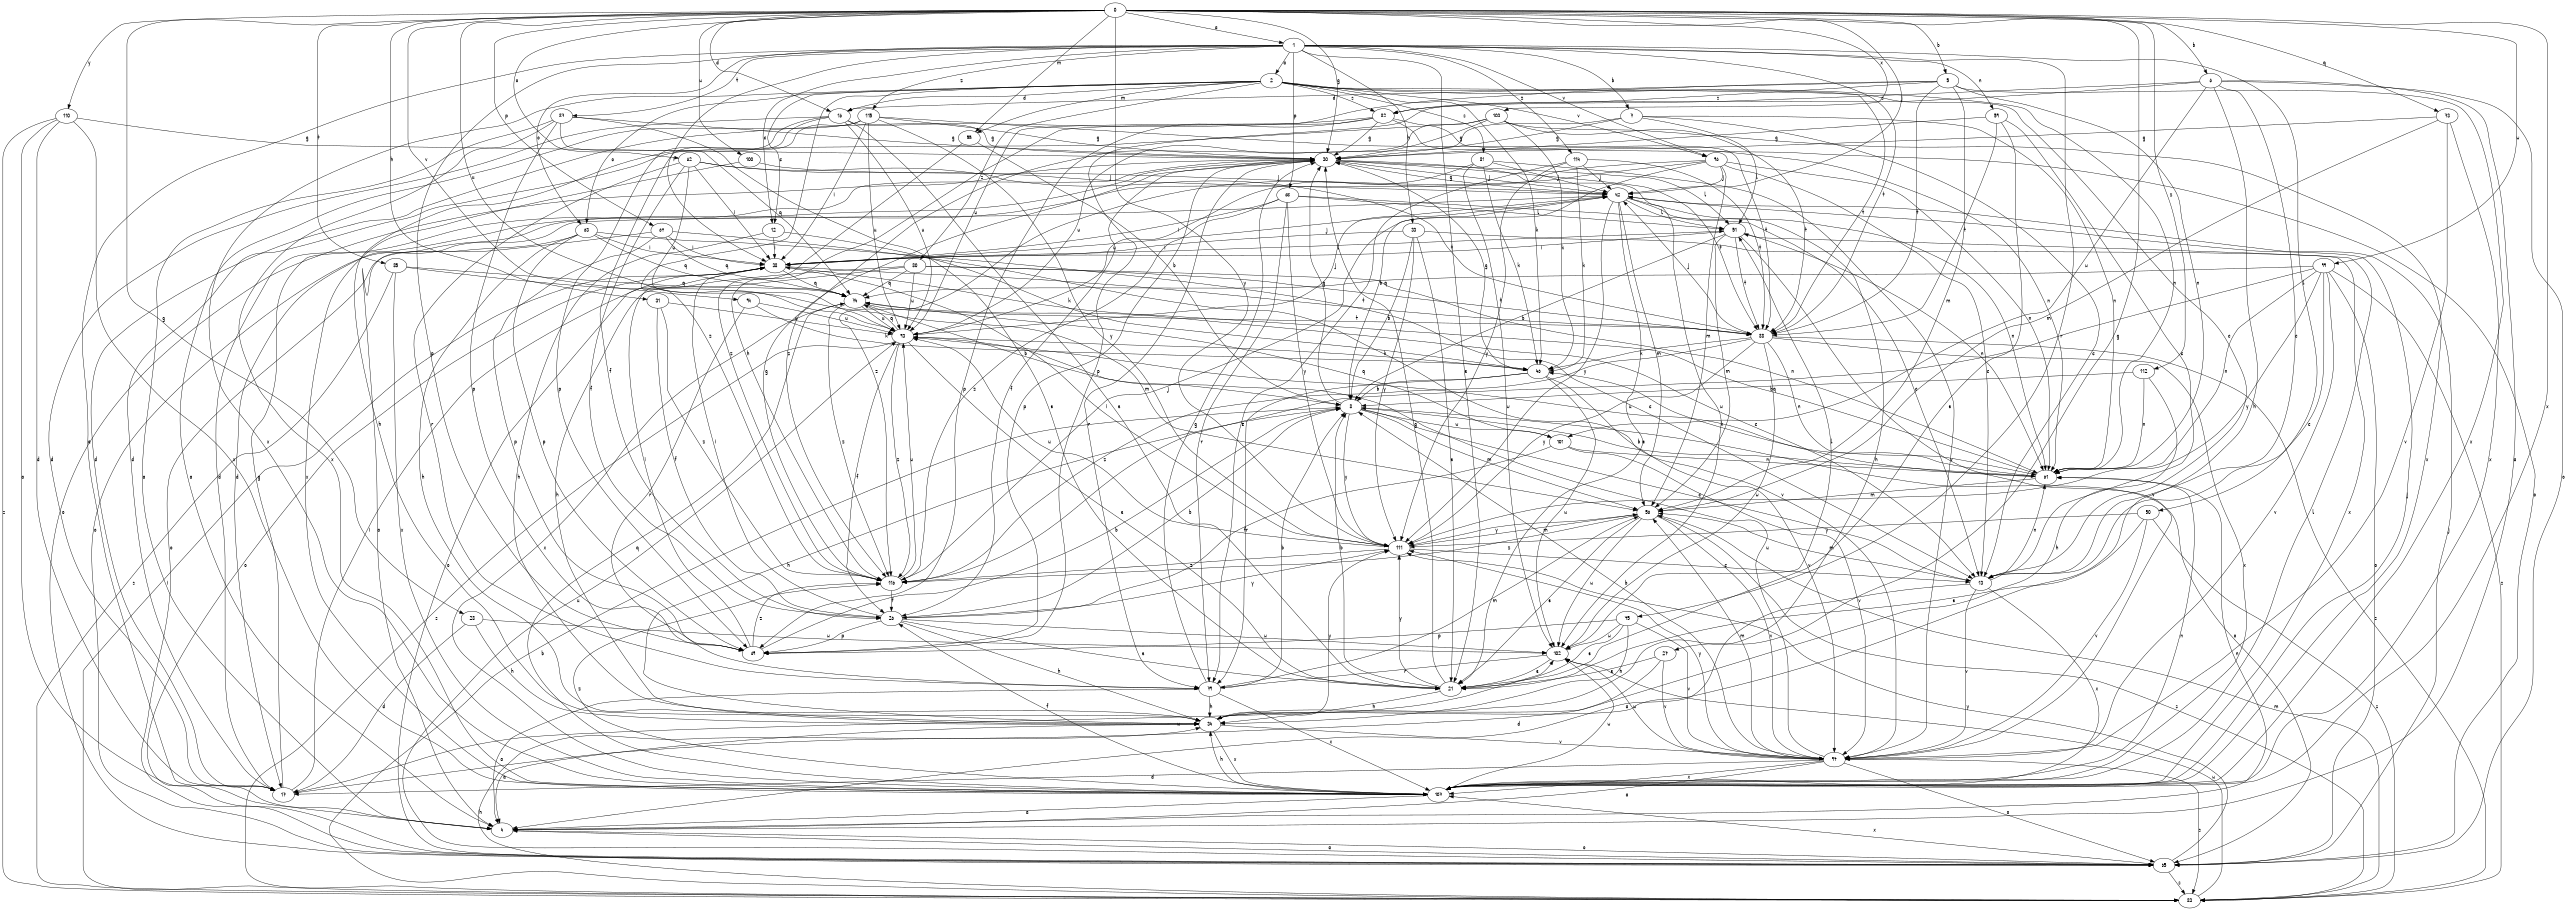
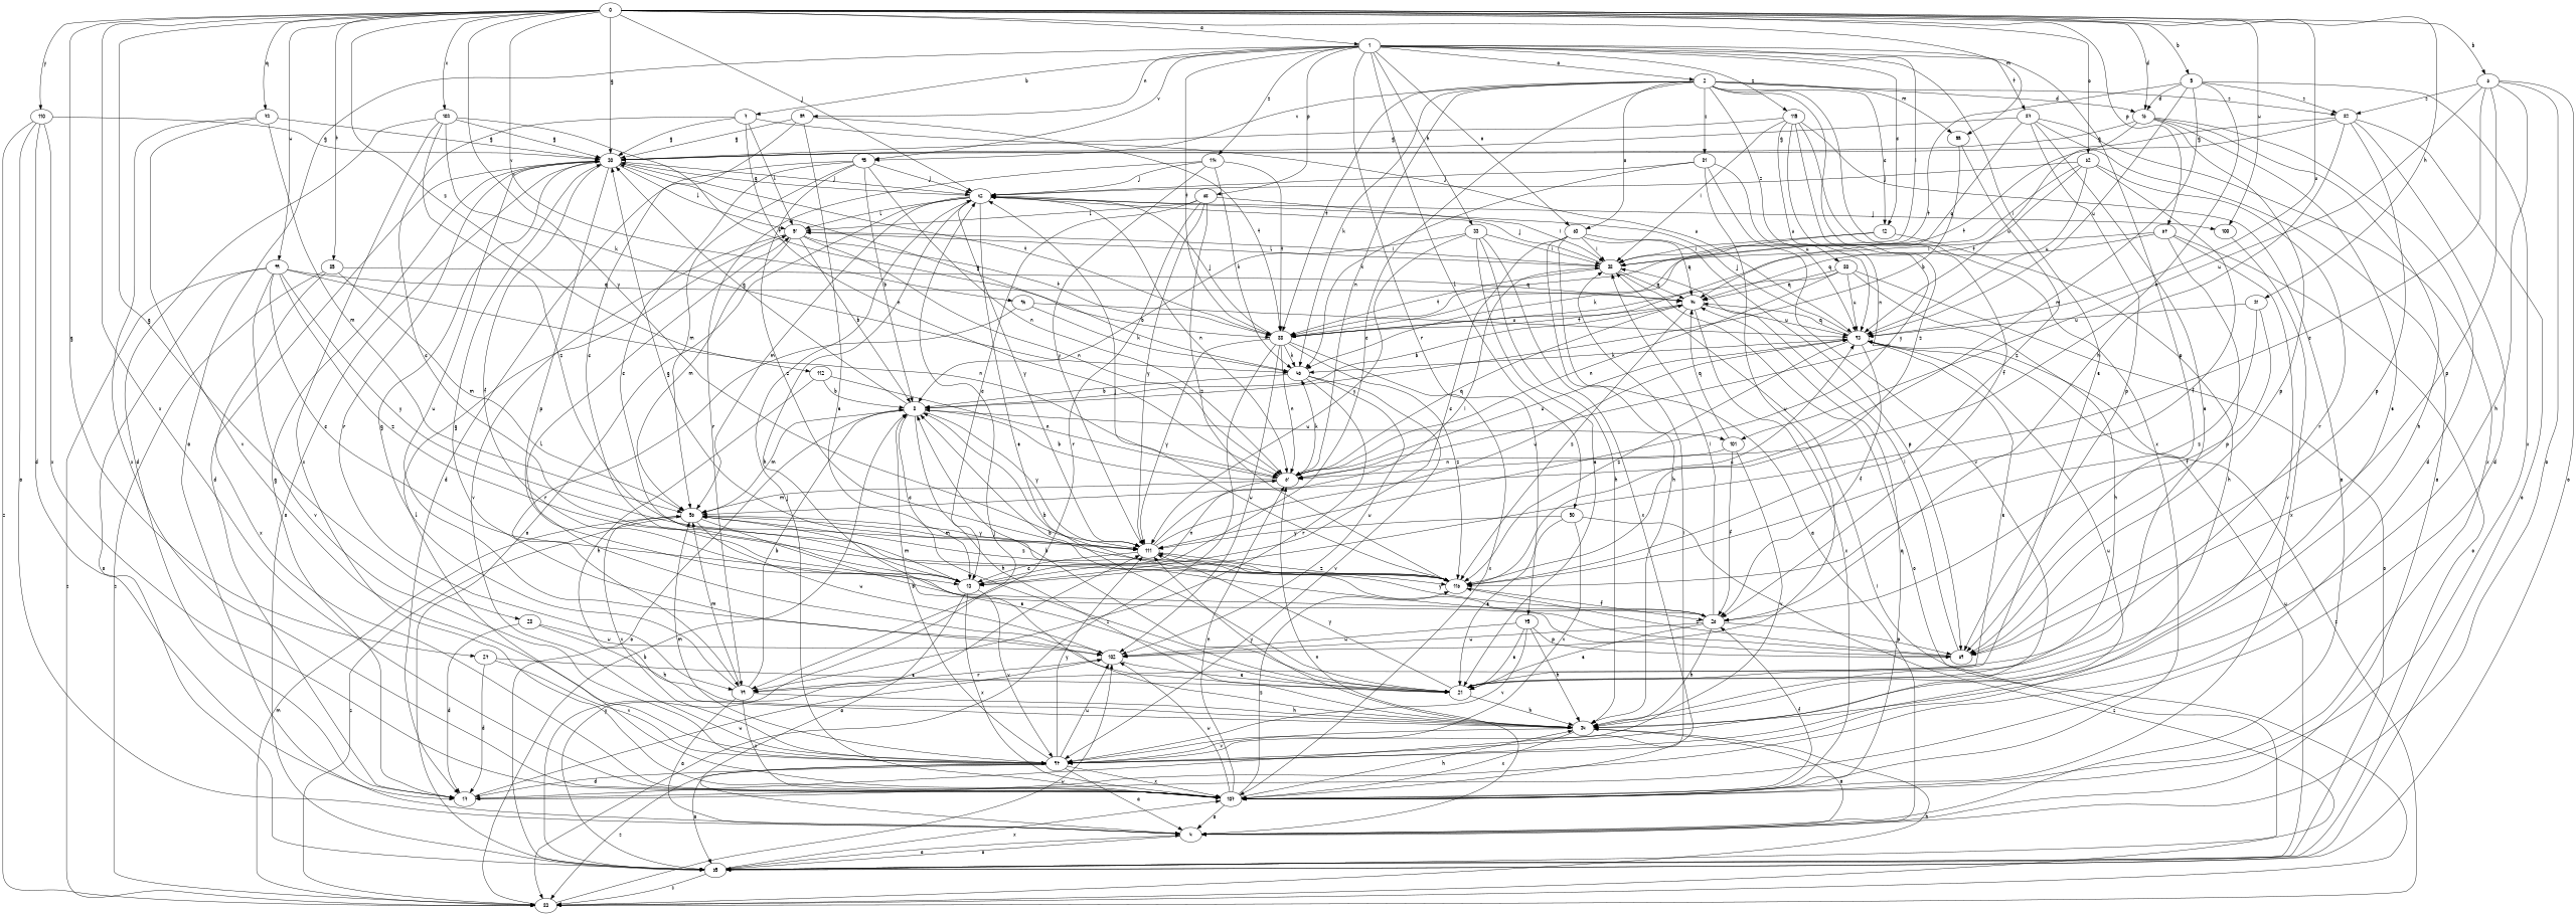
  strict digraph {
    fontname="Patrick Hand"
    node [fontname="Patrick Hand"]
    edge [fontname="Patrick Hand"]
    0
    1
    5
    6
    16
    27
    28
    30
    31
    42
    55
    62
    67
    73
    85
    93
    94
    99
    100
    103
    107
    110
    111
    112
    2
    4
    7
    12
    21
    33
    38
    50
    59
    63
    68
    69
    75
    87
    88
-   96
+   96 [label=95]
    114
    115
    61
    82
    56
    13
    65
    34
    101
    17
    97
    102
    51
    26
    79
    116
    8
    74
    83
    46
    80
    81
    0 -> 1 [label=a]
    0 -> 5 [label=b]
    0 -> 6 [label=b]
    0 -> 16 [label=d]
    0 -> 27 [label=g]
    0 -> 28 [label=g]
    0 -> 30 [label=g]
    0 -> 31 [label=h]
    0 -> 42 [label=j]
    0 -> 55 [label=m]
    0 -> 62 [label=o]
    0 -> 67 [label=p]
    0 -> 73 [label=q]
    0 -> 85 [label=t]
    0 -> 93 [label=u]
    0 -> 94 [label=v]
    0 -> 99 [label=w]
    0 -> 100 [label=w]
    0 -> 103 [label=x]
    0 -> 107 [label=x]
    0 -> 110 [label=y]
    0 -> 111 [label=y]
    0 -> 112 [label=z]
    1 -> 2 [label=a]
    1 -> 4 [label=a]
    1 -> 7 [label=b]
    1 -> 12 [label=c]
    1 -> 21 [label=e]
    1 -> 33 [label=h]
    1 -> 38 [label=i]
    1 -> 50 [label=l]
    1 -> 59 [label=n]
    1 -> 63 [label=o]
    1 -> 68 [label=p]
    1 -> 69 [label=p]
    1 -> 75 [label=r]
    1 -> 87 [label=t]
    1 -> 88 [label=t]
    1 -> 96 [label=v]
    1 -> 114 [label=z]
    1 -> 115 [label=z]
    5 -> 16 [label=d]
    5 -> 93 [label=u]
    5 -> 107 [label=x]
    5 -> 88 [label=t]
    5 -> 61 [label=n]
    5 -> 82 [label=s]
    5 -> 56 [label=m]
    6 -> 4 [label=a]
    6 -> 69 [label=p]
    6 -> 82 [label=s]
    6 -> 13 [label=c]
    6 -> 65 [label=o]
    6 -> 34 [label=h]
    6 -> 101 [label=w]
    16 -> 30 [label=g]
    16 -> 93 [label=u]
    16 -> 21 [label=e]
    16 -> 69 [label=p]
    16 -> 34 [label=h]
    16 -> 17 [label=d]
    27 -> 21 [label=e]
    27 -> 17 [label=d]
    27 -> 97 [label=v]
    28 -> 34 [label=h]
    28 -> 17 [label=d]
    28 -> 102 [label=w]
    30 -> 42 [label=j]
    30 -> 69 [label=p]
    30 -> 88 [label=t]
    30 -> 65 [label=o]
    30 -> 17 [label=d]
    30 -> 102 [label=w]
    30 -> 51 [label=l]
    30 -> 26 [label=f]
    30 -> 79 [label=r]
    31 -> 93 [label=u]
    31 -> 26 [label=f]
    31 -> 116 [label=z]
    42 -> 30 [label=g]
    42 -> 111 [label=y]
    42 -> 21 [label=e]
    42 -> 61 [label=n]
    42 -> 56 [label=m]
    42 -> 65 [label=o]
    42 -> 34 [label=h]
    42 -> 51 [label=l]
    55 -> 116 [label=z]
    55 -> 8 [label=b]
    62 -> 42 [label=j]
    62 -> 93 [label=u]
    62 -> 38 [label=i]
    62 -> 88 [label=t]
    62 -> 26 [label=f]
    62 -> 79 [label=r]
    67 -> 38 [label=i]
    67 -> 69 [label=p]
    67 -> 65 [label=o]
    67 -> 97 [label=v]
    67 -> 74 [label=q]
    73 -> 30 [label=g]
    73 -> 107 [label=x]
    73 -> 56 [label=m]
    73 -> 97 [label=v]
    85 -> 107 [label=x]
    85 -> 56 [label=m]
    85 -> 74 [label=q]
    85 -> 83 [label=s]
    93 -> 42 [label=j]
    93 -> 21 [label=e]
    93 -> 26 [label=f]
    93 -> 116 [label=z]
    93 -> 74 [label=q]
    93 -> 83 [label=s]
    93 -> 46 [label=k]
    94 -> 93 [label=u]
    94 -> 79 [label=r]
    94 -> 46 [label=k]
    99 -> 111 [label=y]
    99 -> 61 [label=n]
    99 -> 13 [label=c]
    99 -> 65 [label=o]
    99 -> 97 [label=v]
    99 -> 116 [label=z]
    99 -> 74 [label=q]
    99 -> 83 [label=s]
-   100 -> 42 [label=j]
+   42 -> 100 [label=j]
    100 -> 107 [label=x]
    103 -> 30 [label=g]
    103 -> 107 [label=x]
    103 -> 88 [label=t]
    103 -> 17 [label=d]
    103 -> 116 [label=z]
    103 -> 46 [label=k]
    107 -> 42 [label=j]
    107 -> 4 [label=a]
    107 -> 61 [label=n]
    107 -> 34 [label=h]
    107 -> 102 [label=w]
    107 -> 51 [label=l]
    107 -> 26 [label=f]
    107 -> 116 [label=z]
    107 -> 74 [label=q]
    110 -> 30 [label=g]
    110 -> 107 [label=x]
    110 -> 4 [label=a]
    110 -> 17 [label=d]
    110 -> 83 [label=s]
    111 -> 93 [label=u]
    111 -> 38 [label=i]
    111 -> 56 [label=m]
    111 -> 13 [label=c]
    111 -> 116 [label=z]
    112 -> 61 [label=n]
    112 -> 34 [label=h]
    112 -> 8 [label=b]
    2 -> 16 [label=d]
    2 -> 55 [label=m]
    2 -> 107 [label=x]
    2 -> 12 [label=c]
    2 -> 63 [label=o]
    2 -> 88 [label=t]
    2 -> 96 [label=v]
    2 -> 61 [label=n]
    2 -> 82 [label=s]
    2 -> 13 [label=c]
    2 -> 116 [label=z]
    2 -> 46 [label=k]
    2 -> 80 [label=s]
    2 -> 81 [label=s]
    4 -> 61 [label=n]
    4 -> 65 [label=o]
    7 -> 30 [label=g]
    7 -> 93 [label=u]
    7 -> 61 [label=n]
    7 -> 13 [label=c]
    7 -> 51 [label=l]
    12 -> 38 [label=i]
    12 -> 34 [label=h]
    12 -> 46 [label=k]
    21 -> 30 [label=g]
    21 -> 111 [label=y]
    21 -> 34 [label=h]
    21 -> 8 [label=b]
    33 -> 107 [label=x]
    33 -> 111 [label=y]
    33 -> 21 [label=e]
    33 -> 38 [label=i]
+   33 -> 34 [label=h]
    33 -> 8 [label=b]
    38 -> 42 [label=j]
    38 -> 88 [label=t]
-   38 -> 13 [label=c]
    38 -> 65 [label=o]
    38 -> 51 [label=l]
    38 -> 74 [label=q]
    50 -> 111 [label=y]
    50 -> 21 [label=e]
    50 -> 97 [label=v]
    50 -> 83 [label=s]
    59 -> 30 [label=g]
    59 -> 21 [label=e]
    59 -> 88 [label=t]
    59 -> 13 [label=c]
    63 -> 4 [label=a]
    63 -> 38 [label=i]
    63 -> 69 [label=p]
    63 -> 13 [label=c]
    63 -> 34 [label=h]
    63 -> 74 [label=q]
    68 -> 111 [label=y]
    68 -> 38 [label=i]
    68 -> 13 [label=c]
    68 -> 51 [label=l]
    68 -> 79 [label=r]
    68 -> 116 [label=z]
    69 -> 38 [label=i]
    69 -> 116 [label=z]
    69 -> 8 [label=b]
    75 -> 21 [label=e]
    75 -> 69 [label=p]
    75 -> 34 [label=h]
    75 -> 97 [label=v]
    75 -> 102 [label=w]
    87 -> 30 [label=g]
    87 -> 107 [label=x]
    87 -> 4 [label=a]
    87 -> 21 [label=e]
    87 -> 69 [label=p]
    87 -> 74 [label=q]
    88 -> 42 [label=j]
    88 -> 107 [label=x]
    88 -> 111 [label=y]
    88 -> 61 [label=n]
    88 -> 102 [label=w]
    88 -> 116 [label=z]
    88 -> 83 [label=s]
    88 -> 46 [label=k]
    96 -> 42 [label=j]
    96 -> 61 [label=n]
    96 -> 56 [label=m]
    96 -> 13 [label=c]
    96 -> 17 [label=d]
    96 -> 116 [label=z]
    96 -> 8 [label=b]
    114 -> 42 [label=j]
    114 -> 111 [label=y]
    114 -> 88 [label=t]
    114 -> 79 [label=r]
    114 -> 46 [label=k]
    115 -> 30 [label=g]
    115 -> 93 [label=u]
    115 -> 111 [label=y]
    115 -> 4 [label=a]
    115 -> 38 [label=i]
    115 -> 61 [label=n]
    115 -> 26 [label=f]
    61 -> 93 [label=u]
    61 -> 56 [label=m]
    61 -> 8 [label=b]
    61 -> 74 [label=q]
    61 -> 46 [label=k]
    82 -> 30 [label=g]
    82 -> 69 [label=p]
    82 -> 88 [label=t]
    82 -> 65 [label=o]
    82 -> 17 [label=d]
    82 -> 116 [label=h]
    56 -> 111 [label=y]
    56 -> 21 [label=e]
    56 -> 97 [label=v]
    56 -> 102 [label=w]
    56 -> 116 [label=z]
    56 -> 83 [label=s]
    13 -> 107 [label=x]
    13 -> 4 [label=a]
    13 -> 61 [label=n]
    13 -> 56 [label=m]
    13 -> 97 [label=v]
    65 -> 42 [label=j]
    65 -> 93 [label=u]
    65 -> 107 [label=x]
    65 -> 111 [label=y]
    65 -> 4 [label=a]
    65 -> 83 [label=s]
    34 -> 107 [label=x]
    34 -> 111 [label=y]
    34 -> 4 [label=a]
    34 -> 97 [label=v]
    101 -> 61 [label=n]
    101 -> 97 [label=v]
    101 -> 26 [label=f]
    101 -> 74 [label=q]
    17 -> 30 [label=g]
    17 -> 38 [label=i]
    17 -> 102 [label=w]
    97 -> 93 [label=u]
    97 -> 107 [label=x]
    97 -> 111 [label=y]
    97 -> 4 [label=a]
    97 -> 56 [label=m]
    97 -> 65 [label=o]
    97 -> 17 [label=d]
    97 -> 102 [label=w]
    97 -> 8 [label=b]
    97 -> 83 [label=s]
    102 -> 21 [label=e]
    102 -> 51 [label=l]
    102 -> 79 [label=r]
    51 -> 38 [label=i]
    51 -> 88 [label=t]
    51 -> 61 [label=n]
    51 -> 56 [label=m]
    51 -> 97 [label=v]
    51 -> 8 [label=b]
    26 -> 111 [label=y]
    26 -> 21 [label=e]
    26 -> 38 [label=i]
    26 -> 69 [label=p]
    26 -> 34 [label=h]
    26 -> 102 [label=w]
    26 -> 8 [label=b]
    79 -> 30 [label=g]
    79 -> 107 [label=x]
    79 -> 4 [label=a]
    79 -> 56 [label=m]
    79 -> 34 [label=h]
    79 -> 8 [label=b]
    116 -> 30 [label=g]
    116 -> 42 [label=j]
    116 -> 93 [label=u]
    116 -> 26 [label=f]
    8 -> 30 [label=g]
    8 -> 111 [label=y]
    8 -> 56 [label=m]
    8 -> 13 [label=c]
    8 -> 65 [label=o]
    8 -> 34 [label=h]
    8 -> 101 [label=w]
    74 -> 93 [label=u]
    74 -> 107 [label=x]
    74 -> 88 [label=t]
    74 -> 116 [label=z]
    74 -> 8 [label=b]
    83 -> 38 [label=i]
    83 -> 56 [label=m]
    83 -> 34 [label=h]
    83 -> 102 [label=w]
    83 -> 8 [label=b]
    46 -> 30 [label=g]
    46 -> 97 [label=v]
    46 -> 102 [label=w]
    46 -> 79 [label=r]
    46 -> 8 [label=b]
    80 -> 93 [label=u]
    80 -> 88 [label=t]
    80 -> 61 [label=n]
    80 -> 65 [label=o]
    80 -> 34 [label=h]
    80 -> 74 [label=q]
    81 -> 42 [label=j]
    81 -> 93 [label=u]
    81 -> 97 [label=v]
    81 -> 102 [label=w]
    81 -> 46 [label=k]
  }
